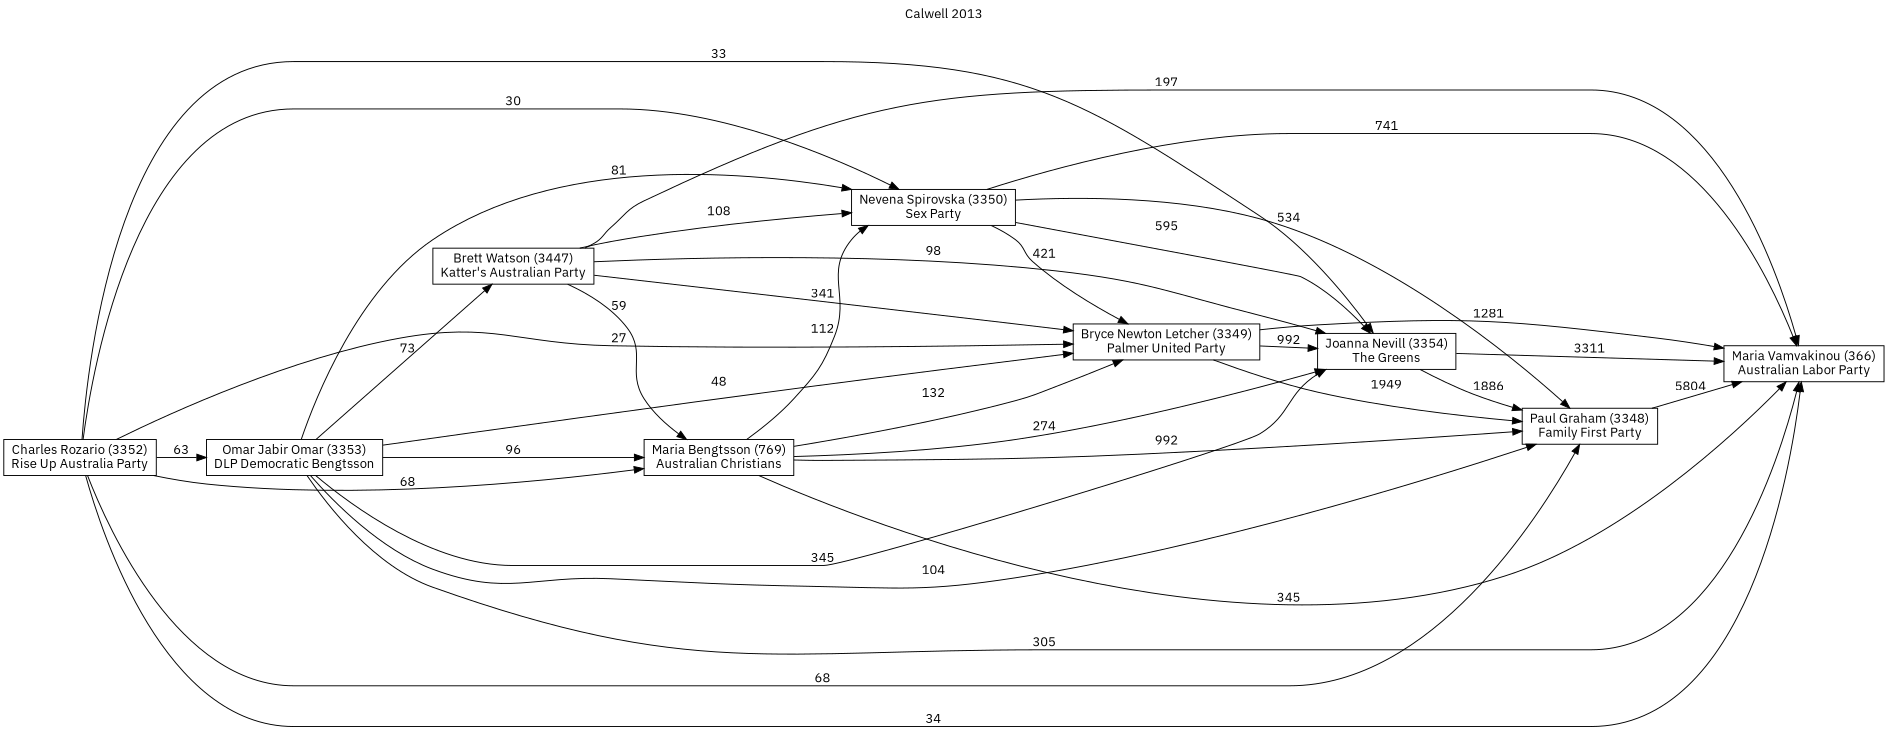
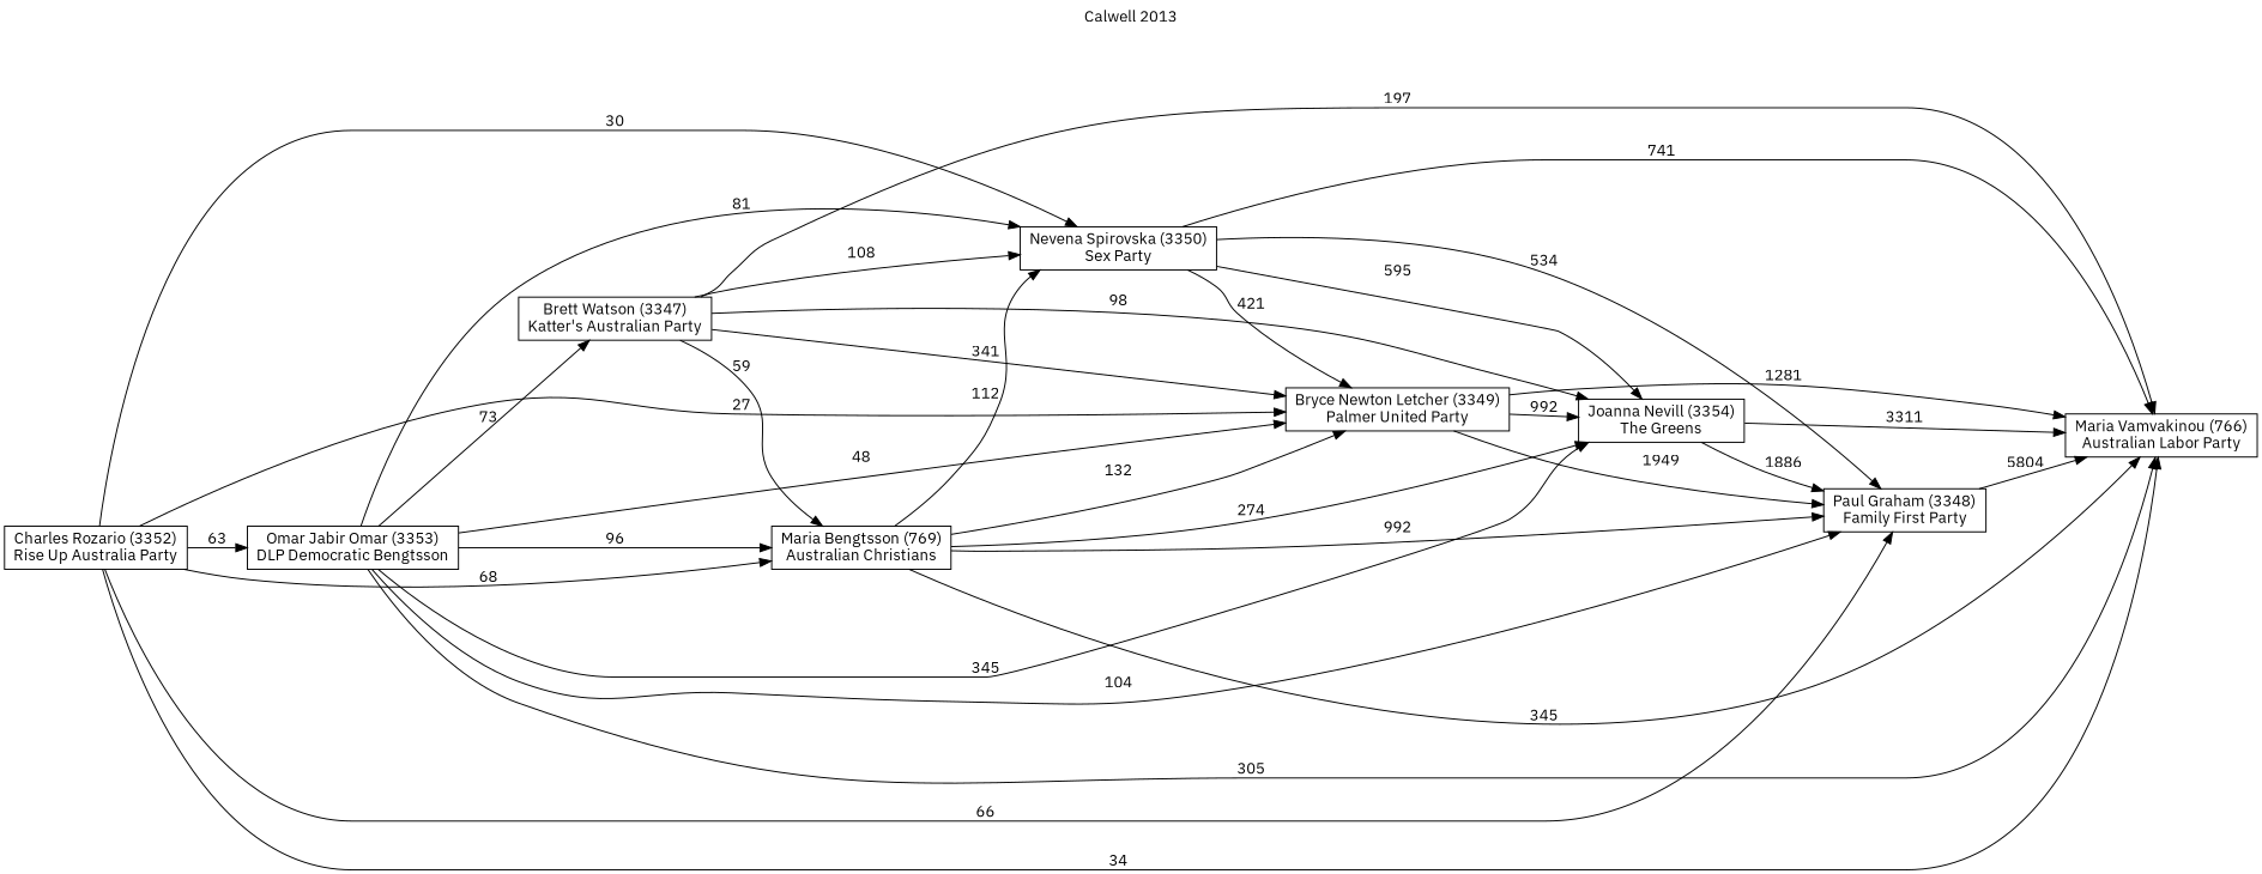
  digraph {
    fontname="IBM Plex Sans"
    label="Calwell 2013"
    labelloc=t
    mclimit=10
    rankdir=LR
    node [fontname="IBM Plex Sans" shape=box]
    edge [fontname="IBM Plex Sans"]
-   n1 [label="Maria Vamvakinou (366)\nAustralian Labor Party"]
+   n1 [label="Maria Vamvakinou (766)\nAustralian Labor Party"]
    n2 [label="Paul Graham (3348)\nFamily First Party"]
    n3 [label="Joanna Nevill (3354)\nThe Greens"]
    n4 [label="Bryce Newton Letcher (3349)\nPalmer United Party"]
    n5 [label="Nevena Spirovska (3350)\nSex Party"]
    n6 [label="Maria Bengtsson (769)\nAustralian Christians"]
-   n7 [label="Brett Watson (3447)\nKatter's Australian Party"]
+   n7 [label="Brett Watson (3347)\nKatter's Australian Party"]
    n8 [label="Omar Jabir Omar (3353)\nDLP Democratic Bengtsson"]
    n9 [label="Charles Rozario (3352)\nRise Up Australia Party"]
    n2 -> n1 [label=5804]
    n3 -> n1 [label=3311]
    n3 -> n2 [label=1886]
    n4 -> n1 [label=1281]
    n4 -> n2 [label=1949]
    n4 -> n3 [label=992]
    n5 -> n1 [label=741]
    n5 -> n2 [label=534]
    n5 -> n3 [label=595]
    n5 -> n4 [label=421]
    n6 -> n1 [label=345]
    n6 -> n2 [label=992]
    n6 -> n3 [label=274]
    n6 -> n4 [label=132]
    n6 -> n5 [label=112]
    n7 -> n1 [label=197]
    n7 -> n3 [label=98]
    n7 -> n4 [label=341]
    n7 -> n5 [label=108]
    n7 -> n6 [label=59]
    n8 -> n1 [label=305]
    n8 -> n2 [label=104]
    n8 -> n3 [label=345]
    n8 -> n4 [label=48]
    n8 -> n5 [label=81]
    n8 -> n6 [label=96]
    n8 -> n7 [label=73]
    n9 -> n1 [label=34]
-   n9 -> n2 [label=68]
-   n9 -> n3 [label=33]
+   n9 -> n2 [label=66]
    n9 -> n4 [label=27]
    n9 -> n5 [label=30]
    n9 -> n6 [label=68]
    n9 -> n8 [label=63]
  }
